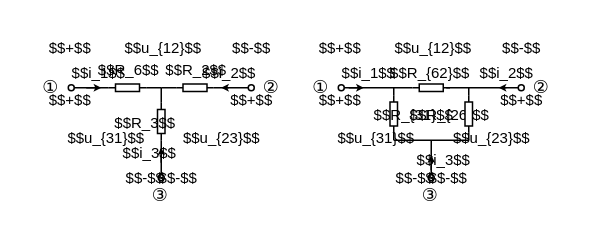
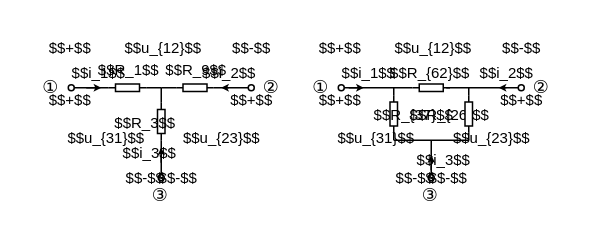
  <mxCell id="0" />
  <mxCell id="1" parent="0" />
  <mxCell id="2" value="$$i_2$$" style="text;html=1;resizable=1;autosize=1;align=center;verticalAlign=middle;points=[];fillColor=none;strokeColor=none;rounded=0;movable=1;rotatable=1;deletable=1;editable=1;connectable=0;fontSize=10;" parent="1" vertex="1"><mxGeometry x="331" y="37.5" width="12" height="20" as="geometry" /></mxCell>
  <mxCell id="3" value="$$i_1$$" style="text;html=1;resizable=1;autosize=1;align=center;verticalAlign=middle;points=[];fillColor=none;strokeColor=none;rounded=0;movable=1;rotatable=1;deletable=1;editable=1;connectable=0;fontSize=10;" parent="1" vertex="1"><mxGeometry x="57" y="37.5" width="15" height="20.5" as="geometry" /></mxCell>
  <mxCell id="4" value="" style="endArrow=none;html=1;rounded=0;fontSize=12;startSize=4;endSize=1;strokeWidth=1;jumpStyle=none;jumpSize=6;entryX=1;entryY=0.5;entryDx=0;entryDy=0;entryPerimeter=0;startArrow=oval;startFill=0;" parent="1" target="5" edge="1"><mxGeometry width="50" height="50" relative="1" as="geometry"><mxPoint x="47" y="58" as="sourcePoint" /><mxPoint x="52" y="13" as="targetPoint" /></mxGeometry></mxCell>
  <mxCell id="5" value="" style="pointerEvents=1;verticalLabelPosition=bottom;shadow=0;dashed=0;align=center;html=1;verticalAlign=top;shape=mxgraph.electrical.resistors.resistor_1;fontSize=10;direction=west;connectable=0;" parent="1" vertex="1"><mxGeometry x="72" y="55.5" width="25" height="5" as="geometry" /></mxCell>
  <mxCell id="6" value="" style="endArrow=none;html=1;rounded=0;fontSize=10;startSize=3;endSize=3;exitX=0;exitY=0.5;exitDx=0;exitDy=0;exitPerimeter=0;startArrow=none;startFill=0;endFill=0;" parent="1" source="5" edge="1"><mxGeometry width="50" height="50" relative="1" as="geometry"><mxPoint x="281.5" y="-61.5" as="sourcePoint" /><mxPoint x="107" y="58" as="targetPoint" /></mxGeometry></mxCell>
  <mxCell id="7" value="" style="endArrow=classic;html=1;rounded=0;startSize=2;endSize=2;" parent="1" edge="1"><mxGeometry width="50" height="50" relative="1" as="geometry"><mxPoint x="57" y="58" as="sourcePoint" /><mxPoint x="67" y="58" as="targetPoint" /></mxGeometry></mxCell>
  <mxCell id="8" value="$$+$$" style="text;html=1;resizable=1;autosize=1;align=center;verticalAlign=middle;points=[];fillColor=none;strokeColor=none;rounded=0;movable=1;rotatable=1;deletable=1;editable=1;connectable=0;fontSize=10;" parent="1" vertex="1"><mxGeometry x="37" y="55.5" width="17" height="20" as="geometry" /></mxCell>
- <mxCell id="9" value="$$R_6$$" style="text;html=1;resizable=1;autosize=1;align=center;verticalAlign=middle;points=[];fillColor=none;strokeColor=none;rounded=0;fontSize=10;movable=1;rotatable=1;deletable=1;editable=1;connectable=0;" parent="1" vertex="1"><mxGeometry x="72" y="35.5" width="25" height="20" as="geometry" /></mxCell>
+ <mxCell id="9" value="$$R_1$$" style="text;html=1;resizable=1;autosize=1;align=center;verticalAlign=middle;points=[];fillColor=none;strokeColor=none;rounded=0;fontSize=10;movable=1;rotatable=1;deletable=1;editable=1;connectable=0;" parent="1" vertex="1"><mxGeometry x="72" y="35.5" width="25" height="20" as="geometry" /></mxCell>
  <mxCell id="10" value="①" style="text;html=1;resizable=0;autosize=1;align=center;verticalAlign=middle;points=[];fillColor=none;strokeColor=none;rounded=0;" parent="1" vertex="1"><mxGeometry x="20" y="48" width="25" height="20" as="geometry" /></mxCell>
  <mxCell id="11" value="$$+$$" style="text;html=1;resizable=1;autosize=1;align=center;verticalAlign=middle;points=[];fillColor=none;strokeColor=none;rounded=0;movable=1;rotatable=1;deletable=1;editable=1;connectable=0;fontSize=10;" parent="1" vertex="1"><mxGeometry x="37" y="20.5" width="17" height="20" as="geometry" /></mxCell>
  <mxCell id="12" value="" style="endArrow=none;html=1;rounded=0;fontSize=12;startSize=4;endSize=1;strokeWidth=1;jumpStyle=none;jumpSize=6;startArrow=oval;startFill=0;" parent="1" edge="1"><mxGeometry width="50" height="50" relative="1" as="geometry"><mxPoint x="167" y="58" as="sourcePoint" /><mxPoint x="142" y="58" as="targetPoint" /></mxGeometry></mxCell>
  <mxCell id="13" value="" style="pointerEvents=1;verticalLabelPosition=bottom;shadow=0;dashed=0;align=center;html=1;verticalAlign=top;shape=mxgraph.electrical.resistors.resistor_1;fontSize=10;direction=west;connectable=0;" parent="1" vertex="1"><mxGeometry x="117" y="55.5" width="25" height="5" as="geometry" /></mxCell>
  <mxCell id="14" value="" style="endArrow=none;html=1;rounded=0;fontSize=10;startSize=3;endSize=3;startArrow=none;startFill=0;endFill=0;" parent="1" edge="1"><mxGeometry width="50" height="50" relative="1" as="geometry"><mxPoint x="107" y="58" as="sourcePoint" /><mxPoint x="117" y="58" as="targetPoint" /></mxGeometry></mxCell>
  <mxCell id="15" value="" style="endArrow=classic;html=1;rounded=0;startSize=2;endSize=2;" parent="1" edge="1"><mxGeometry width="50" height="50" relative="1" as="geometry"><mxPoint x="152" y="58" as="sourcePoint" /><mxPoint x="147" y="58" as="targetPoint" /></mxGeometry></mxCell>
  <mxCell id="16" value="$$i_2$$" style="text;html=1;resizable=1;autosize=1;align=center;verticalAlign=middle;points=[];fillColor=none;strokeColor=none;rounded=0;movable=1;rotatable=1;deletable=1;editable=1;connectable=0;fontSize=10;" parent="1" vertex="1"><mxGeometry x="146" y="37.5" width="12" height="20" as="geometry" /></mxCell>
  <mxCell id="17" value="②" style="text;html=1;resizable=0;autosize=1;align=center;verticalAlign=middle;points=[];fillColor=none;strokeColor=none;rounded=0;" parent="1" vertex="1"><mxGeometry x="167" y="48" width="25" height="20" as="geometry" /></mxCell>
- <mxCell id="18" value="$$R_2$$" style="text;html=1;resizable=1;autosize=1;align=center;verticalAlign=middle;points=[];fillColor=none;strokeColor=none;rounded=0;fontSize=10;movable=1;rotatable=1;deletable=1;editable=1;connectable=0;" parent="1" vertex="1"><mxGeometry x="117" y="35.5" width="25" height="20" as="geometry" /></mxCell>
+ <mxCell id="18" value="$$R_9$$" style="text;html=1;resizable=1;autosize=1;align=center;verticalAlign=middle;points=[];fillColor=none;strokeColor=none;rounded=0;fontSize=10;movable=1;rotatable=1;deletable=1;editable=1;connectable=0;" parent="1" vertex="1"><mxGeometry x="117" y="35.5" width="25" height="20" as="geometry" /></mxCell>
  <mxCell id="19" value="$$+$$" style="text;html=1;resizable=1;autosize=1;align=center;verticalAlign=middle;points=[];fillColor=none;strokeColor=none;rounded=0;movable=1;rotatable=1;deletable=1;editable=1;connectable=0;fontSize=10;" parent="1" vertex="1"><mxGeometry x="158" y="55.5" width="17" height="20" as="geometry" /></mxCell>
  <mxCell id="20" value="$$-$$" style="text;html=1;resizable=1;autosize=1;align=center;verticalAlign=middle;points=[];fillColor=none;strokeColor=none;rounded=0;movable=1;rotatable=1;deletable=1;editable=1;connectable=0;fontSize=10;" parent="1" vertex="1"><mxGeometry x="162" y="20.5" width="10" height="20" as="geometry" /></mxCell>
  <mxCell id="21" value="$$u_{12}$$" style="text;html=1;resizable=1;autosize=1;align=center;verticalAlign=middle;points=[];fillColor=none;strokeColor=none;rounded=0;fontSize=10;movable=1;rotatable=1;deletable=1;editable=1;connectable=0;" parent="1" vertex="1"><mxGeometry x="97" y="20.5" width="22" height="20" as="geometry" /></mxCell>
  <mxCell id="22" value="" style="pointerEvents=1;verticalLabelPosition=bottom;shadow=0;dashed=0;align=center;html=1;verticalAlign=top;shape=mxgraph.electrical.resistors.resistor_1;fontSize=10;direction=north;connectable=0;" parent="1" vertex="1"><mxGeometry x="104.5" y="68" width="5" height="25" as="geometry" /></mxCell>
  <mxCell id="23" value="" style="endArrow=none;html=1;rounded=0;fontSize=10;startSize=3;endSize=3;startArrow=none;startFill=0;endFill=0;" parent="1" edge="1"><mxGeometry width="50" height="50" relative="1" as="geometry"><mxPoint x="107" y="68" as="sourcePoint" /><mxPoint x="107" y="58" as="targetPoint" /></mxGeometry></mxCell>
  <mxCell id="24" value="" style="endArrow=none;html=1;rounded=0;fontSize=12;startSize=4;endSize=1;strokeWidth=1;jumpStyle=none;jumpSize=6;startArrow=oval;startFill=0;" parent="1" edge="1"><mxGeometry width="50" height="50" relative="1" as="geometry"><mxPoint x="107" y="118" as="sourcePoint" /><mxPoint x="107" y="93" as="targetPoint" /></mxGeometry></mxCell>
  <mxCell id="25" value="" style="endArrow=classic;html=1;rounded=0;startSize=2;endSize=2;" parent="1" edge="1"><mxGeometry width="50" height="50" relative="1" as="geometry"><mxPoint x="107" y="108" as="sourcePoint" /><mxPoint x="107" y="98" as="targetPoint" /></mxGeometry></mxCell>
  <mxCell id="26" value="$$R_3$$" style="text;html=1;resizable=1;autosize=1;align=center;verticalAlign=middle;points=[];fillColor=none;strokeColor=none;rounded=0;fontSize=10;movable=1;rotatable=1;deletable=1;editable=1;connectable=0;" parent="1" vertex="1"><mxGeometry x="68" y="70.5" width="55" height="20" as="geometry" /></mxCell>
  <mxCell id="27" value="$$i_3$$" style="text;html=1;resizable=1;autosize=1;align=center;verticalAlign=middle;points=[];fillColor=none;strokeColor=none;rounded=0;movable=1;rotatable=1;deletable=1;editable=1;connectable=0;fontSize=10;" parent="1" vertex="1"><mxGeometry x="73.5" y="90.5" width="50" height="20" as="geometry" /></mxCell>
  <mxCell id="28" value="$$-$$" style="text;html=1;resizable=1;autosize=1;align=center;verticalAlign=middle;points=[];fillColor=none;strokeColor=none;rounded=0;movable=1;rotatable=1;deletable=1;editable=1;connectable=0;fontSize=10;" parent="1" vertex="1"><mxGeometry x="113" y="108" width="10" height="20" as="geometry" /></mxCell>
  <mxCell id="29" value="$$-$$" style="text;html=1;resizable=1;autosize=1;align=center;verticalAlign=middle;points=[];fillColor=none;strokeColor=none;rounded=0;movable=1;rotatable=1;deletable=1;editable=1;connectable=0;fontSize=10;" parent="1" vertex="1"><mxGeometry x="90.5" y="108" width="10" height="20" as="geometry" /></mxCell>
  <mxCell id="30" value="$$u_{31}$$" style="text;html=1;resizable=1;autosize=1;align=center;verticalAlign=middle;points=[];fillColor=none;strokeColor=none;rounded=0;fontSize=10;movable=1;rotatable=1;deletable=1;editable=1;connectable=0;" parent="1" vertex="1"><mxGeometry x="37" y="81" width="65" height="20" as="geometry" /></mxCell>
  <mxCell id="31" value="$$u_{23}$$" style="text;html=1;resizable=1;autosize=1;align=center;verticalAlign=middle;points=[];fillColor=none;strokeColor=none;rounded=0;fontSize=10;movable=1;rotatable=1;deletable=1;editable=1;connectable=0;" parent="1" vertex="1"><mxGeometry x="137" y="81" width="20" height="20" as="geometry" /></mxCell>
  <mxCell id="32" value="③" style="text;html=1;resizable=0;autosize=1;align=center;verticalAlign=middle;points=[];fillColor=none;strokeColor=none;rounded=0;" parent="1" vertex="1"><mxGeometry x="93" y="120" width="25" height="20" as="geometry" /></mxCell>
  <mxCell id="33" value="$$i_1$$" style="text;html=1;resizable=1;autosize=1;align=center;verticalAlign=middle;points=[];fillColor=none;strokeColor=none;rounded=0;movable=1;rotatable=1;deletable=1;editable=1;connectable=0;fontSize=10;" parent="1" vertex="1"><mxGeometry x="237" y="37.5" width="15" height="20.5" as="geometry" /></mxCell>
  <mxCell id="34" value="" style="endArrow=none;html=1;rounded=0;fontSize=12;startSize=4;endSize=1;strokeWidth=1;jumpStyle=none;jumpSize=6;entryX=1;entryY=0.5;entryDx=0;entryDy=0;entryPerimeter=0;startArrow=oval;startFill=0;" parent="1" target="35" edge="1"><mxGeometry width="50" height="50" relative="1" as="geometry"><mxPoint x="227" y="58" as="sourcePoint" /><mxPoint x="232" y="13" as="targetPoint" /></mxGeometry></mxCell>
  <mxCell id="35" value="" style="pointerEvents=1;verticalLabelPosition=bottom;shadow=0;dashed=0;align=center;html=1;verticalAlign=top;shape=mxgraph.electrical.resistors.resistor_1;fontSize=10;direction=west;connectable=0;" parent="1" vertex="1"><mxGeometry x="274.5" y="55.5" width="25" height="5" as="geometry" /></mxCell>
  <mxCell id="36" value="" style="endArrow=classic;html=1;rounded=0;startSize=2;endSize=2;" parent="1" edge="1"><mxGeometry width="50" height="50" relative="1" as="geometry"><mxPoint x="232" y="58" as="sourcePoint" /><mxPoint x="242" y="58" as="targetPoint" /></mxGeometry></mxCell>
  <mxCell id="37" value="$$+$$" style="text;html=1;resizable=1;autosize=1;align=center;verticalAlign=middle;points=[];fillColor=none;strokeColor=none;rounded=0;movable=1;rotatable=1;deletable=1;editable=1;connectable=0;fontSize=10;" parent="1" vertex="1"><mxGeometry x="217" y="55.5" width="17" height="20" as="geometry" /></mxCell>
  <mxCell id="38" value="$$R_{62}$$" style="text;html=1;resizable=1;autosize=1;align=center;verticalAlign=middle;points=[];fillColor=none;strokeColor=none;rounded=0;fontSize=10;movable=1;rotatable=1;deletable=1;editable=1;connectable=0;" parent="1" vertex="1"><mxGeometry x="276.46" y="37.5" width="20" height="20" as="geometry" /></mxCell>
  <mxCell id="39" value="①" style="text;html=1;resizable=0;autosize=1;align=center;verticalAlign=middle;points=[];fillColor=none;strokeColor=none;rounded=0;" parent="1" vertex="1"><mxGeometry x="200" y="48" width="25" height="20" as="geometry" /></mxCell>
  <mxCell id="40" value="$$+$$" style="text;html=1;resizable=1;autosize=1;align=center;verticalAlign=middle;points=[];fillColor=none;strokeColor=none;rounded=0;movable=1;rotatable=1;deletable=1;editable=1;connectable=0;fontSize=10;" parent="1" vertex="1"><mxGeometry x="217" y="20.5" width="17" height="20" as="geometry" /></mxCell>
  <mxCell id="41" value="" style="endArrow=none;html=1;rounded=0;fontSize=12;startSize=4;endSize=1;strokeWidth=1;jumpStyle=none;jumpSize=6;startArrow=oval;startFill=0;" parent="1" edge="1"><mxGeometry width="50" height="50" relative="1" as="geometry"><mxPoint x="347" y="58" as="sourcePoint" /><mxPoint x="297" y="58" as="targetPoint" /></mxGeometry></mxCell>
  <mxCell id="42" value="" style="pointerEvents=1;verticalLabelPosition=bottom;shadow=0;dashed=0;align=center;html=1;verticalAlign=top;shape=mxgraph.electrical.resistors.resistor_1;fontSize=10;direction=north;connectable=0;" parent="1" vertex="1"><mxGeometry x="259.5" y="63" width="5" height="25" as="geometry" /></mxCell>
  <mxCell id="43" value="" style="endArrow=classic;html=1;rounded=0;startSize=2;endSize=2;" parent="1" edge="1"><mxGeometry width="50" height="50" relative="1" as="geometry"><mxPoint x="337" y="58" as="sourcePoint" /><mxPoint x="332" y="58" as="targetPoint" /></mxGeometry></mxCell>
  <mxCell id="44" value="②" style="text;html=1;resizable=0;autosize=1;align=center;verticalAlign=middle;points=[];fillColor=none;strokeColor=none;rounded=0;" parent="1" vertex="1"><mxGeometry x="347" y="48" width="25" height="20" as="geometry" /></mxCell>
  <mxCell id="45" value="$$R_{26}$$" style="text;html=1;resizable=1;autosize=1;align=center;verticalAlign=middle;points=[];fillColor=none;strokeColor=none;rounded=0;fontSize=10;movable=1;rotatable=1;deletable=1;editable=1;connectable=0;" parent="1" vertex="1"><mxGeometry x="288.5" y="65.5" width="20" height="20" as="geometry" /></mxCell>
  <mxCell id="46" value="$$+$$" style="text;html=1;resizable=1;autosize=1;align=center;verticalAlign=middle;points=[];fillColor=none;strokeColor=none;rounded=0;movable=1;rotatable=1;deletable=1;editable=1;connectable=0;fontSize=10;" parent="1" vertex="1"><mxGeometry x="338" y="55.5" width="17" height="20" as="geometry" /></mxCell>
  <mxCell id="47" value="$$-$$" style="text;html=1;resizable=1;autosize=1;align=center;verticalAlign=middle;points=[];fillColor=none;strokeColor=none;rounded=0;movable=1;rotatable=1;deletable=1;editable=1;connectable=0;fontSize=10;" parent="1" vertex="1"><mxGeometry x="342" y="20.5" width="10" height="20" as="geometry" /></mxCell>
  <mxCell id="48" value="$$u_{12}$$" style="text;html=1;resizable=1;autosize=1;align=center;verticalAlign=middle;points=[];fillColor=none;strokeColor=none;rounded=0;fontSize=10;movable=1;rotatable=1;deletable=1;editable=1;connectable=0;" parent="1" vertex="1"><mxGeometry x="277" y="20.5" width="22" height="20" as="geometry" /></mxCell>
  <mxCell id="49" value="" style="pointerEvents=1;verticalLabelPosition=bottom;shadow=0;dashed=0;align=center;html=1;verticalAlign=top;shape=mxgraph.electrical.resistors.resistor_1;fontSize=10;direction=north;connectable=0;" parent="1" vertex="1"><mxGeometry x="309.5" y="63" width="5" height="25" as="geometry" /></mxCell>
  <mxCell id="50" value="" style="endArrow=none;html=1;rounded=0;fontSize=12;startSize=4;endSize=1;strokeWidth=1;jumpStyle=none;jumpSize=6;startArrow=oval;startFill=0;" parent="1" edge="1"><mxGeometry width="50" height="50" relative="1" as="geometry"><mxPoint x="287" y="118" as="sourcePoint" /><mxPoint x="287" y="93" as="targetPoint" /></mxGeometry></mxCell>
  <mxCell id="51" value="" style="endArrow=classic;html=1;rounded=0;startSize=2;endSize=2;" parent="1" edge="1"><mxGeometry width="50" height="50" relative="1" as="geometry"><mxPoint x="287" y="113" as="sourcePoint" /><mxPoint x="287" y="103" as="targetPoint" /></mxGeometry></mxCell>
- <mxCell id="52" value="$$R_{31}$$" style="text;html=1;resizable=1;autosize=1;align=center;verticalAlign=middle;points=[];fillColor=none;strokeColor=none;rounded=0;fontSize=10;movable=1;rotatable=1;deletable=1;editable=1;connectable=0;" parent="1" vertex="1"><mxGeometry x="267" y="65.5" width="15" height="20" as="geometry" /></mxCell>
+ <mxCell id="52" value="$$R_{37}$$" style="text;html=1;resizable=1;autosize=1;align=center;verticalAlign=middle;points=[];fillColor=none;strokeColor=none;rounded=0;fontSize=10;movable=1;rotatable=1;deletable=1;editable=1;connectable=0;" parent="1" vertex="1"><mxGeometry x="267" y="65.5" width="15" height="20" as="geometry" /></mxCell>
  <mxCell id="53" value="$$i_3$$" style="text;html=1;resizable=1;autosize=1;align=center;verticalAlign=middle;points=[];fillColor=none;strokeColor=none;rounded=0;movable=1;rotatable=1;deletable=1;editable=1;connectable=0;fontSize=10;" parent="1" vertex="1"><mxGeometry x="288.5" y="96" width="13.5" height="20" as="geometry" /></mxCell>
  <mxCell id="54" value="$$-$$" style="text;html=1;resizable=1;autosize=1;align=center;verticalAlign=middle;points=[];fillColor=none;strokeColor=none;rounded=0;movable=1;rotatable=1;deletable=1;editable=1;connectable=0;fontSize=10;" parent="1" vertex="1"><mxGeometry x="293" y="108" width="10" height="20" as="geometry" /></mxCell>
  <mxCell id="55" value="$$-$$" style="text;html=1;resizable=1;autosize=1;align=center;verticalAlign=middle;points=[];fillColor=none;strokeColor=none;rounded=0;movable=1;rotatable=1;deletable=1;editable=1;connectable=0;fontSize=10;" parent="1" vertex="1"><mxGeometry x="270.5" y="108" width="10" height="20" as="geometry" /></mxCell>
  <mxCell id="56" value="$$u_{31}$$" style="text;html=1;resizable=1;autosize=1;align=center;verticalAlign=middle;points=[];fillColor=none;strokeColor=none;rounded=0;fontSize=10;movable=1;rotatable=1;deletable=1;editable=1;connectable=0;" parent="1" vertex="1"><mxGeometry x="217" y="81" width="65" height="20" as="geometry" /></mxCell>
  <mxCell id="57" value="$$u_{23}$$" style="text;html=1;resizable=1;autosize=1;align=center;verticalAlign=middle;points=[];fillColor=none;strokeColor=none;rounded=0;fontSize=10;movable=1;rotatable=1;deletable=1;editable=1;connectable=0;" parent="1" vertex="1"><mxGeometry x="317" y="81" width="20" height="20" as="geometry" /></mxCell>
  <mxCell id="58" value="③" style="text;html=1;resizable=0;autosize=1;align=center;verticalAlign=middle;points=[];fillColor=none;strokeColor=none;rounded=0;" parent="1" vertex="1"><mxGeometry x="273" y="120" width="25" height="20" as="geometry" /></mxCell>
  <mxCell id="59" value="" style="endArrow=none;html=1;rounded=0;" parent="1" edge="1"><mxGeometry width="50" height="50" relative="1" as="geometry"><mxPoint x="262" y="63" as="sourcePoint" /><mxPoint x="262" y="58" as="targetPoint" /></mxGeometry></mxCell>
  <mxCell id="60" value="" style="endArrow=none;html=1;rounded=0;" parent="1" edge="1"><mxGeometry width="50" height="50" relative="1" as="geometry"><mxPoint x="312" y="63" as="sourcePoint" /><mxPoint x="312" y="58" as="targetPoint" /></mxGeometry></mxCell>
  <mxCell id="61" value="" style="endArrow=none;html=1;rounded=0;" parent="1" edge="1"><mxGeometry width="50" height="50" relative="1" as="geometry"><mxPoint x="312" y="93" as="sourcePoint" /><mxPoint x="312" y="88" as="targetPoint" /></mxGeometry></mxCell>
  <mxCell id="62" value="" style="endArrow=none;html=1;rounded=0;" parent="1" edge="1"><mxGeometry width="50" height="50" relative="1" as="geometry"><mxPoint x="262" y="88" as="sourcePoint" /><mxPoint x="262" y="93" as="targetPoint" /></mxGeometry></mxCell>
  <mxCell id="63" value="" style="endArrow=none;html=1;rounded=0;" parent="1" edge="1"><mxGeometry width="50" height="50" relative="1" as="geometry"><mxPoint x="262" y="93" as="sourcePoint" /><mxPoint x="312" y="93" as="targetPoint" /></mxGeometry></mxCell>
